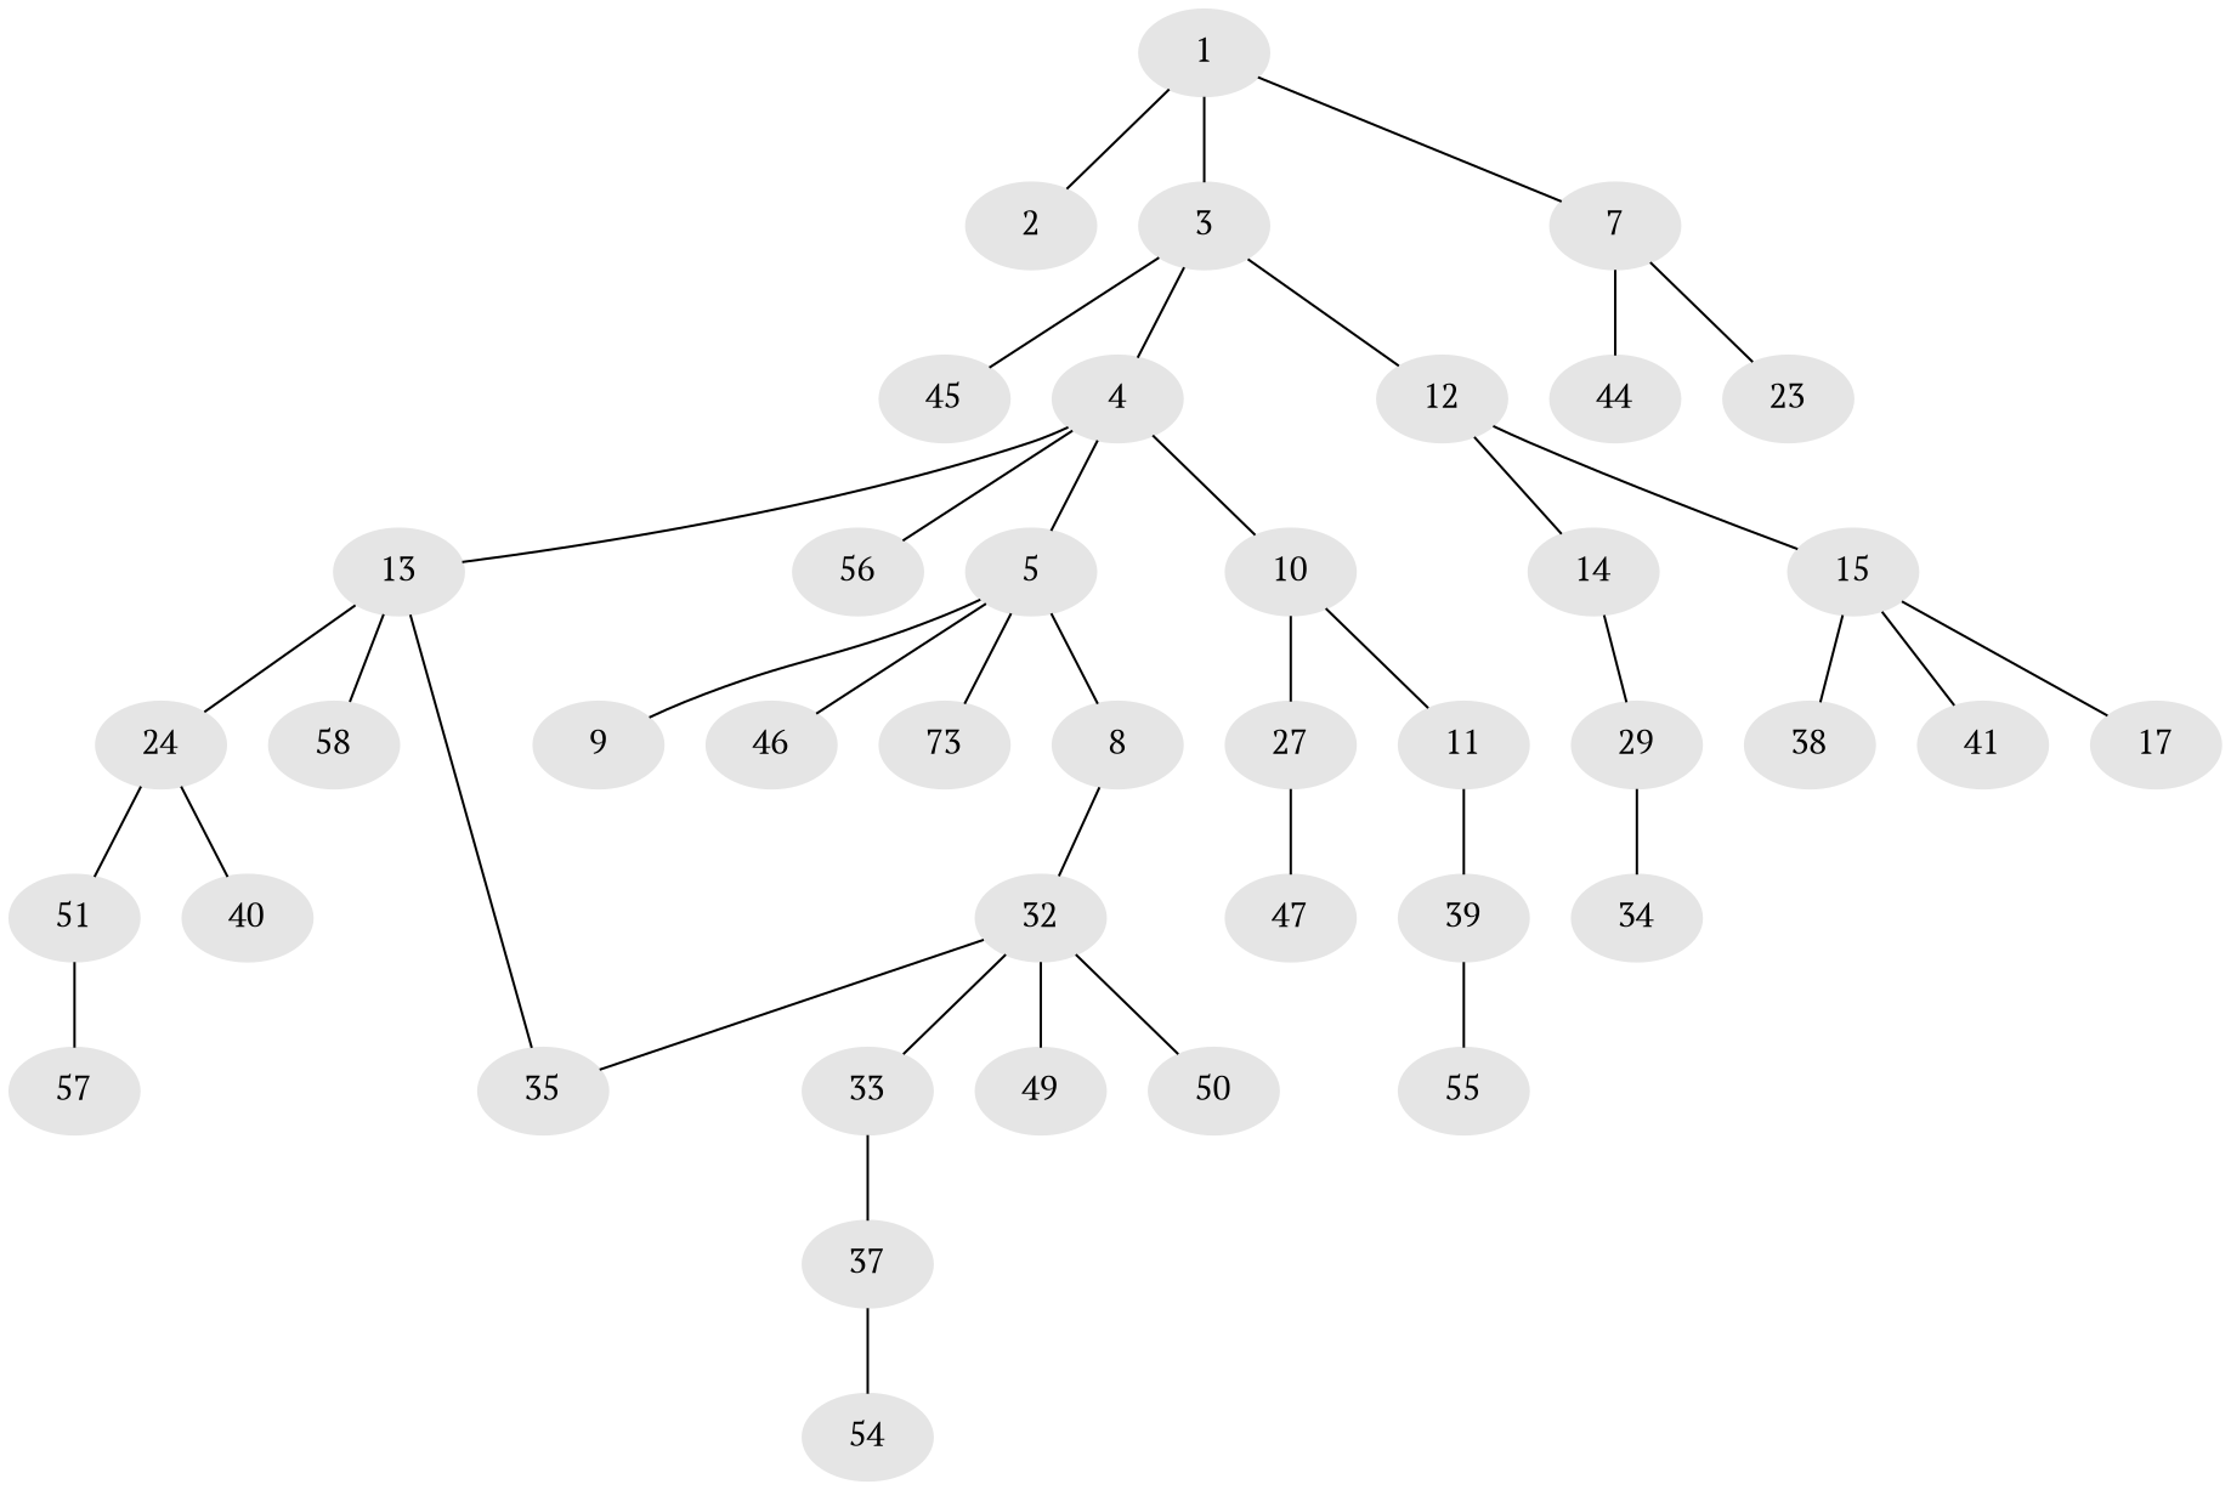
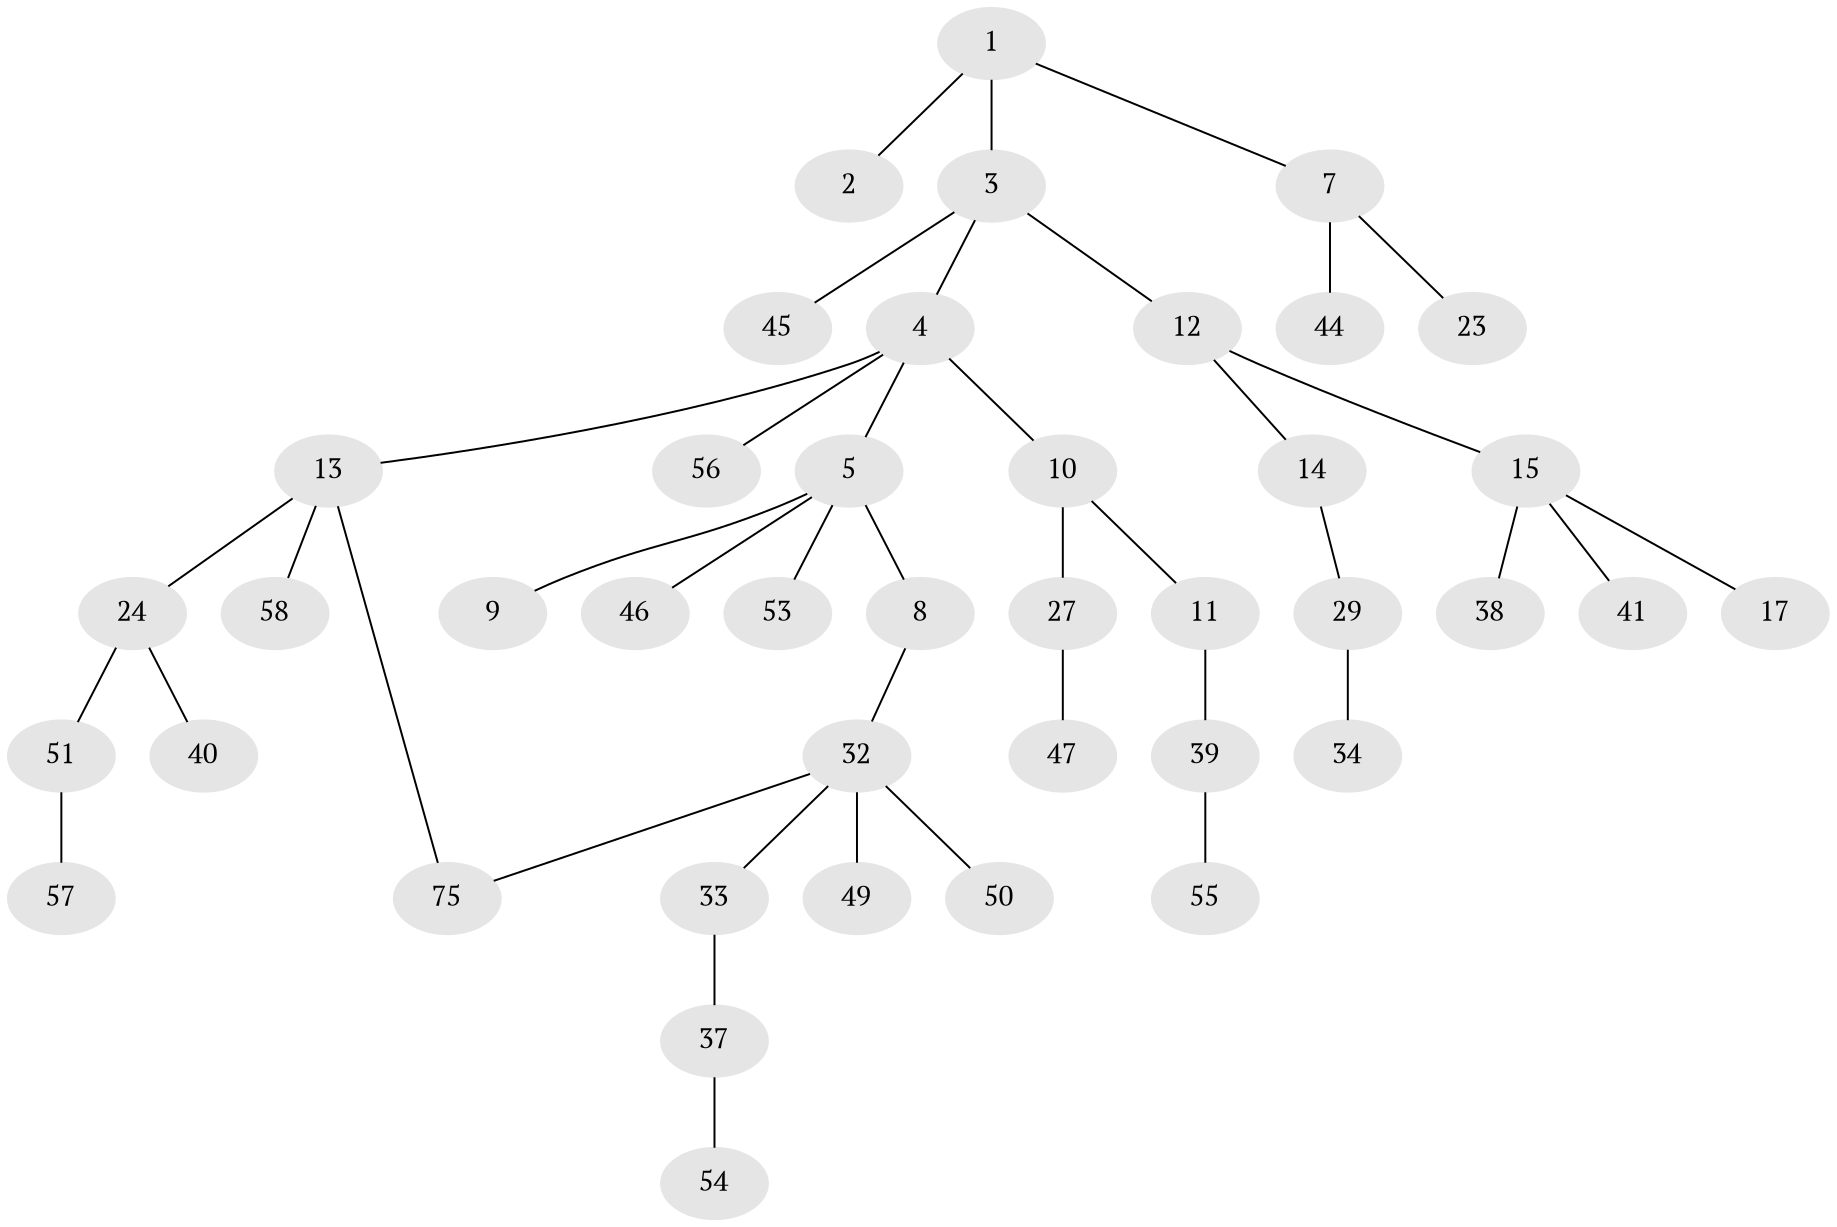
  graph {
    fontname="PT Serif"
    node [color=gray90 fontname="PT Serif" style=filled]
    edge [fontname="PT Serif"]
    1 [super="+20"]
    2 [super="+22"]
    3 [super="+28"]
    7 [super="+31"]
    4 [super="+6"]
    12
    45
    23
    44
    5 [super="+43"]
    10
    13 [super="+19"]
    56
    14
    15 [super="+16"]
    8 [super="+21"]
    9
    46
-   53 [label=73]
+   53
    11 [super="+60"]
    27 [super="+42"]
    24 [super="+30"]
-   35
+   35 [label=75]
    58
    32 [super="+48"]
    33
    49
    50
    39
    47
    55
    29 [super="+38"]
    17 [super="+26"]
    n34 [label=38 super="+59"]
    41
    40 [super="+52"]
    51
    34
    57
    37
    54
    1 -- 2
    1 -- 3
    1 -- 7
    3 -- 4
    3 -- 12
    3 -- 45
    7 -- 23
    7 -- 44
    4 -- 5
    4 -- 10
    4 -- 13
    4 -- 56
    12 -- 14
    12 -- 15
    5 -- 8
    5 -- 9
    5 -- 46
    5 -- 53
    10 -- 11
    10 -- 27
    13 -- 24
    13 -- 35
    13 -- 58
    14 -- 29
    15 -- 17
    15 -- n34
    15 -- 41
    8 -- 32
    11 -- 39
    27 -- 47
    24 -- 40
    24 -- 51
    32 -- 35
    32 -- 33
    32 -- 49
    32 -- 50
    33 -- 37
    39 -- 55
    29 -- 34
    51 -- 57
    37 -- 54
  }
